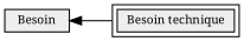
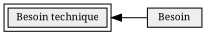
  digraph {
    rankdir=LR
    fontname="Noto Serif"
    node [color="#00000" fillcolor="#EEEEEE" font="Helvetica-Bold" fontsize=10 shape=box style=filled fontname="Noto Serif"]
    n1 [height=0 label=Besoin peripheries=1]
    n2 [height=0 label="Besoin technique" peripheries=2]
-   n1 -> n2 [dir=back fontname="Noto Serif"]
+   n2 -> n1 [dir=back fontname="Noto Serif"]
  }
